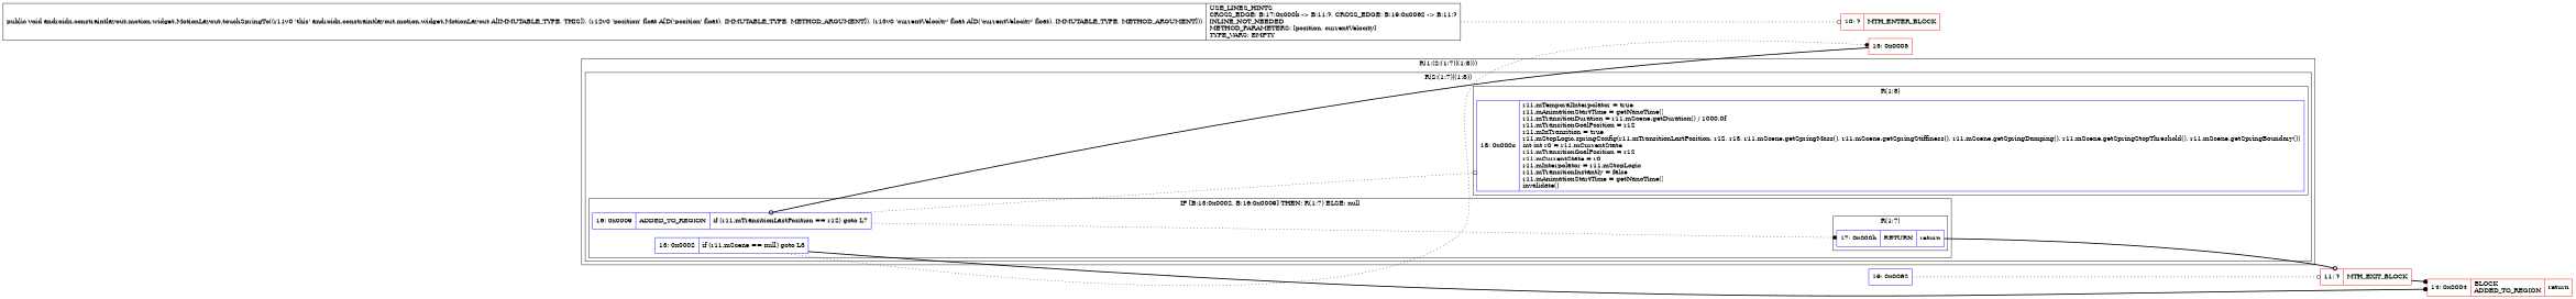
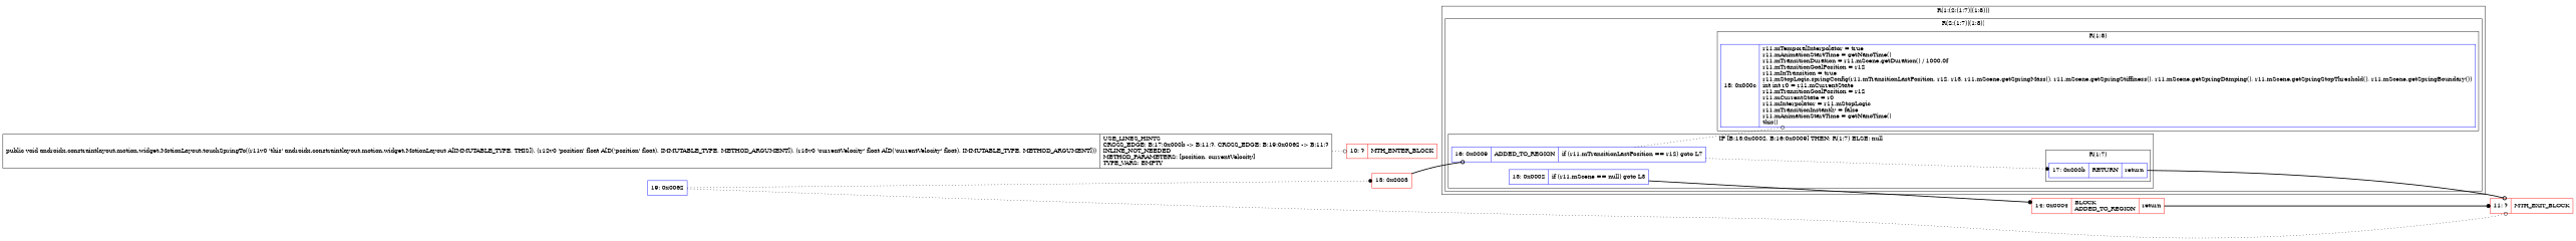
  digraph {
    rankdir=LR
    node [color=blue shape=record]
    edge [arrowhead=odot style=dotted]
    n1 [label="{17\:\ 0x000b|RETURN\l|return\l}"]
    n2 [label="{13\:\ 0x0002|if (r11.mScene == null) goto L3\l}"]
    n3 [label="{16\:\ 0x0009|ADDED_TO_REGION\l|if (r11.mTransitionLastPosition == r12) goto L7\l}"]
-   n4 [label="{18\:\ 0x000c|r11.mTemporalInterpolator = true\lr11.mAnimationStartTime = getNanoTime()\lr11.mTransitionDuration = r11.mScene.getDuration() \/ 1000.0f\lr11.mTransitionGoalPosition = r12\lr11.mInTransition = true\lr11.mStopLogic.springConfig(r11.mTransitionLastPosition, r12, r13, r11.mScene.getSpringMass(), r11.mScene.getSpringStiffiness(), r11.mScene.getSpringDamping(), r11.mScene.getSpringStopThreshold(), r11.mScene.getSpringBoundary())\lint int r0 = r11.mCurrentState\lr11.mTransitionGoalPosition = r12\lr11.mCurrentState = r0\lr11.mInterpolator = r11.mStopLogic\lr11.mTransitionInstantly = false\lr11.mAnimationStartTime = getNanoTime()\linvalidate()\l}"]
+   n4 [label="{18\:\ 0x000c|r11.mTemporalInterpolator = true\lr11.mAnimationStartTime = getNanoTime()\lr11.mTransitionDuration = r11.mScene.getDuration() \/ 1000.0f\lr11.mTransitionGoalPosition = r12\lr11.mInTransition = true\lr11.mStopLogic.springConfig(r11.mTransitionLastPosition, r12, r13, r11.mScene.getSpringMass(), r11.mScene.getSpringStiffiness(), r11.mScene.getSpringDamping(), r11.mScene.getSpringStopThreshold(), r11.mScene.getSpringBoundary())\lint int r0 = r11.mCurrentState\lr11.mTransitionGoalPosition = r12\lr11.mCurrentState = r0\lr11.mInterpolator = r11.mStopLogic\lr11.mTransitionInstantly = false\lr11.mAnimationStartTime = getNanoTime()\lthis()\l}"]
    n5 [color=red label="{11\:\ ?|MTH_EXIT_BLOCK\l}"]
    n6 [color=red label="{14\:\ 0x0004|BLOCK\lADDED_TO_REGION\l|return\l}"]
    n7 [color=red label="{15\:\ 0x0005}"]
    n8 [label="{19\:\ 0x0062}"]
    n9 [color=red label="{10\:\ ?|MTH_ENTER_BLOCK\l}"]
    n10 [label="{public void androidx.constraintlayout.motion.widget.MotionLayout.touchSpringTo((r11v0 'this' androidx.constraintlayout.motion.widget.MotionLayout A[IMMUTABLE_TYPE, THIS]), (r12v0 'position' float A[D('position' float), IMMUTABLE_TYPE, METHOD_ARGUMENT]), (r13v0 'currentVelocity' float A[D('currentVelocity' float), IMMUTABLE_TYPE, METHOD_ARGUMENT]))  | USE_LINES_HINTS\lCROSS_EDGE: B:17:0x000b \-\> B:11:?, CROSS_EDGE: B:19:0x0062 \-\> B:11:?\lINLINE_NOT_NEEDED\lMETHOD_PARAMETERS: [position, currentVelocity]\lTYPE_VARS: EMPTY\l}" color=""]
    subgraph cluster_1 {
      label="R(1:(2:(1:7)|(1:8)))"
      subgraph cluster_2 {
        label="R(2:(1:7)|(1:8))"
        subgraph cluster_3 {
          label="IF [B:13:0x0002, B:16:0x0009] THEN: R(1:7) ELSE: null"
          n2
          n3
          subgraph cluster_4 {
            label="R(1:7)"
            n1
          }
        }
        subgraph cluster_5 {
          label="R(1:8)"
          n4
        }
      }
    }
    n1 -> n5 [style=bold]
    n2 -> n6 [arrowhead=dot style=bold]
-   n2 -> n7 [arrowhead=dot]
+   n8 -> n7 [arrowhead=dot]
    n3 -> n1 [arrowhead=dot]
    n3 -> n4
-   n5 -> n6 [arrowhead=dot style=bold]
+   n6 -> n5 [arrowhead=dot style=bold]
    n7 -> n3 [style=bold]
    n8 -> n5
    n10 -> n9
  }
